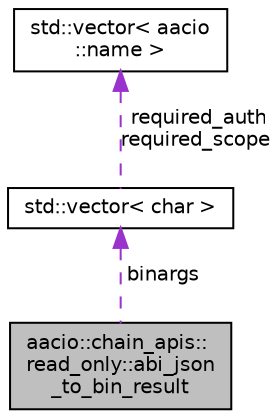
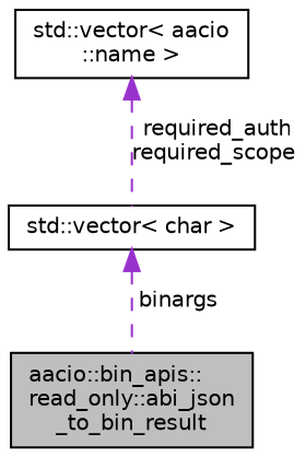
  digraph {
    node [color=black fillcolor=white fontname=Helvetica fontsize=10 shape=record style=filled]
    edge [color=darkorchid3 dir=back fontname=Helvetica fontsize=10 labelfontname=Helvetica labelfontsize=10 style=dashed]
-   n1 [fillcolor=grey75 fontcolor=black height=0.2 label="aacio::chain_apis::\lread_only::abi_json\l_to_bin_result" width=0.4]
+   n1 [fillcolor=grey75 fontcolor=black height=0.2 label="aacio::bin_apis::\lread_only::abi_json\l_to_bin_result" width=0.4]
    n2 [height=0.2 label="std::vector\< char \>" width=0.4]
    n3 [height=0.2 label="std::vector\< aacio\l::name \>" width=0.4]
    n2 -> n1 [label=" binargs"]
    n3 -> n2 [label=" required_auth\nrequired_scope"]
  }
